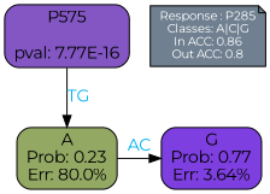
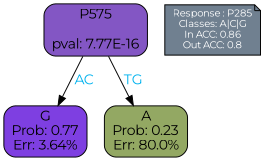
  digraph {
    fontname=Montserrat
    ranksep=equally
    splines=polylines
    node [color=black fontname=Montserrat shape=box style="filled, rounded"]
    edge [fontcolor=deepskyblue2 fontname=Montserrat]
    n1 [fillcolor="#7e3fe1" label="G\nProb: 0.77\nErr: 3.64%"]
    n2 [fillcolor="#93a863" label="A\nProb: 0.23\nErr: 80.0%"]
    n3 [align=left fillcolor=slategray fontcolor=white fontsize=10 label="Response : P285\nClasses: A|C|G\nIn ACC: 0.86\nOut ACC: 0.8\n" shape=note style=filled]
    n4 [fillcolor="#8356c4" label="P575\n\npval: 7.77E-16"]
    subgraph sub_1 {
      rank=same
      n1
      n2
    }
    subgraph sub_2 {
      rank=same
      n3
      n4
    }
-   n2 -> n1 [label=AC]
+   n4 -> n1 [label=AC]
    n4 -> n2 [label=TG]
  }
